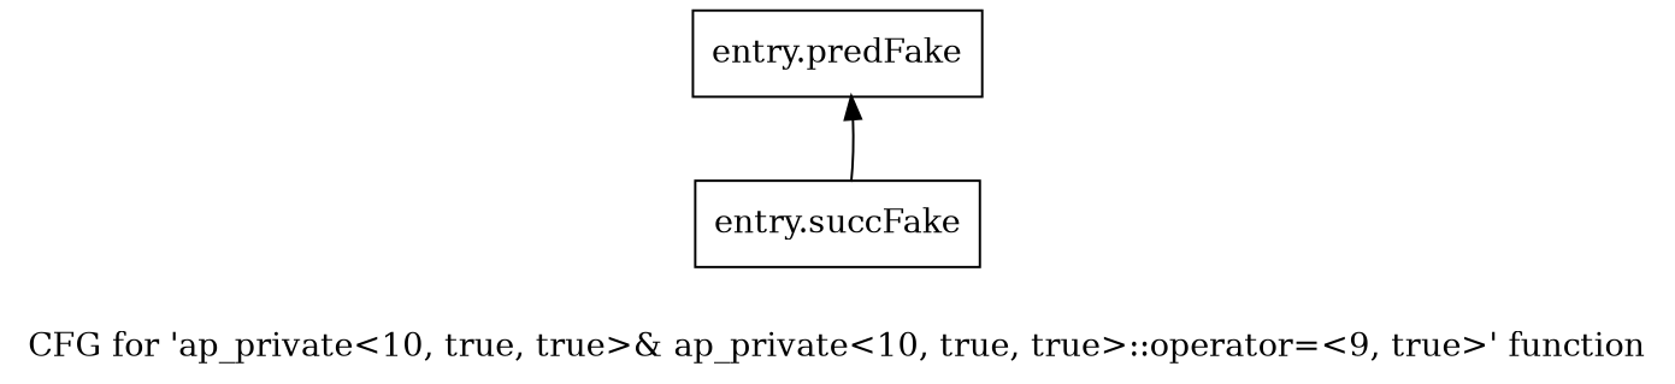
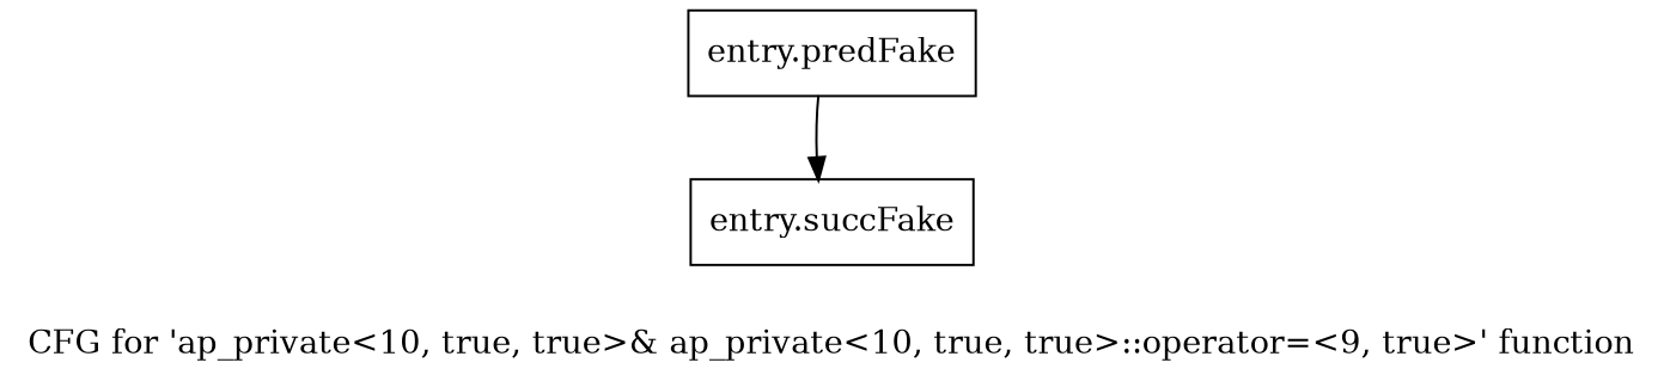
  digraph {
    label="CFG for 'ap_private\<10, true, true\>& ap_private\<10, true, true\>::operator=\<9, true\>' function"
    node [shape=record]
    n1 [label="{entry.predFake}"]
    n2 [filename="/tools/Xilinx/Vitis_HLS/2022.1/include/etc/ap_private.h" label="{entry.succFake}" linenumber=1509]
-   n2 -> n1 [execusionnum=0 filename="/tools/Xilinx/Vitis_HLS/2022.1/include/etc/ap_private.h"]
+   n1 -> n2 [execusionnum=0 filename="/tools/Xilinx/Vitis_HLS/2022.1/include/etc/ap_private.h"]
  }
